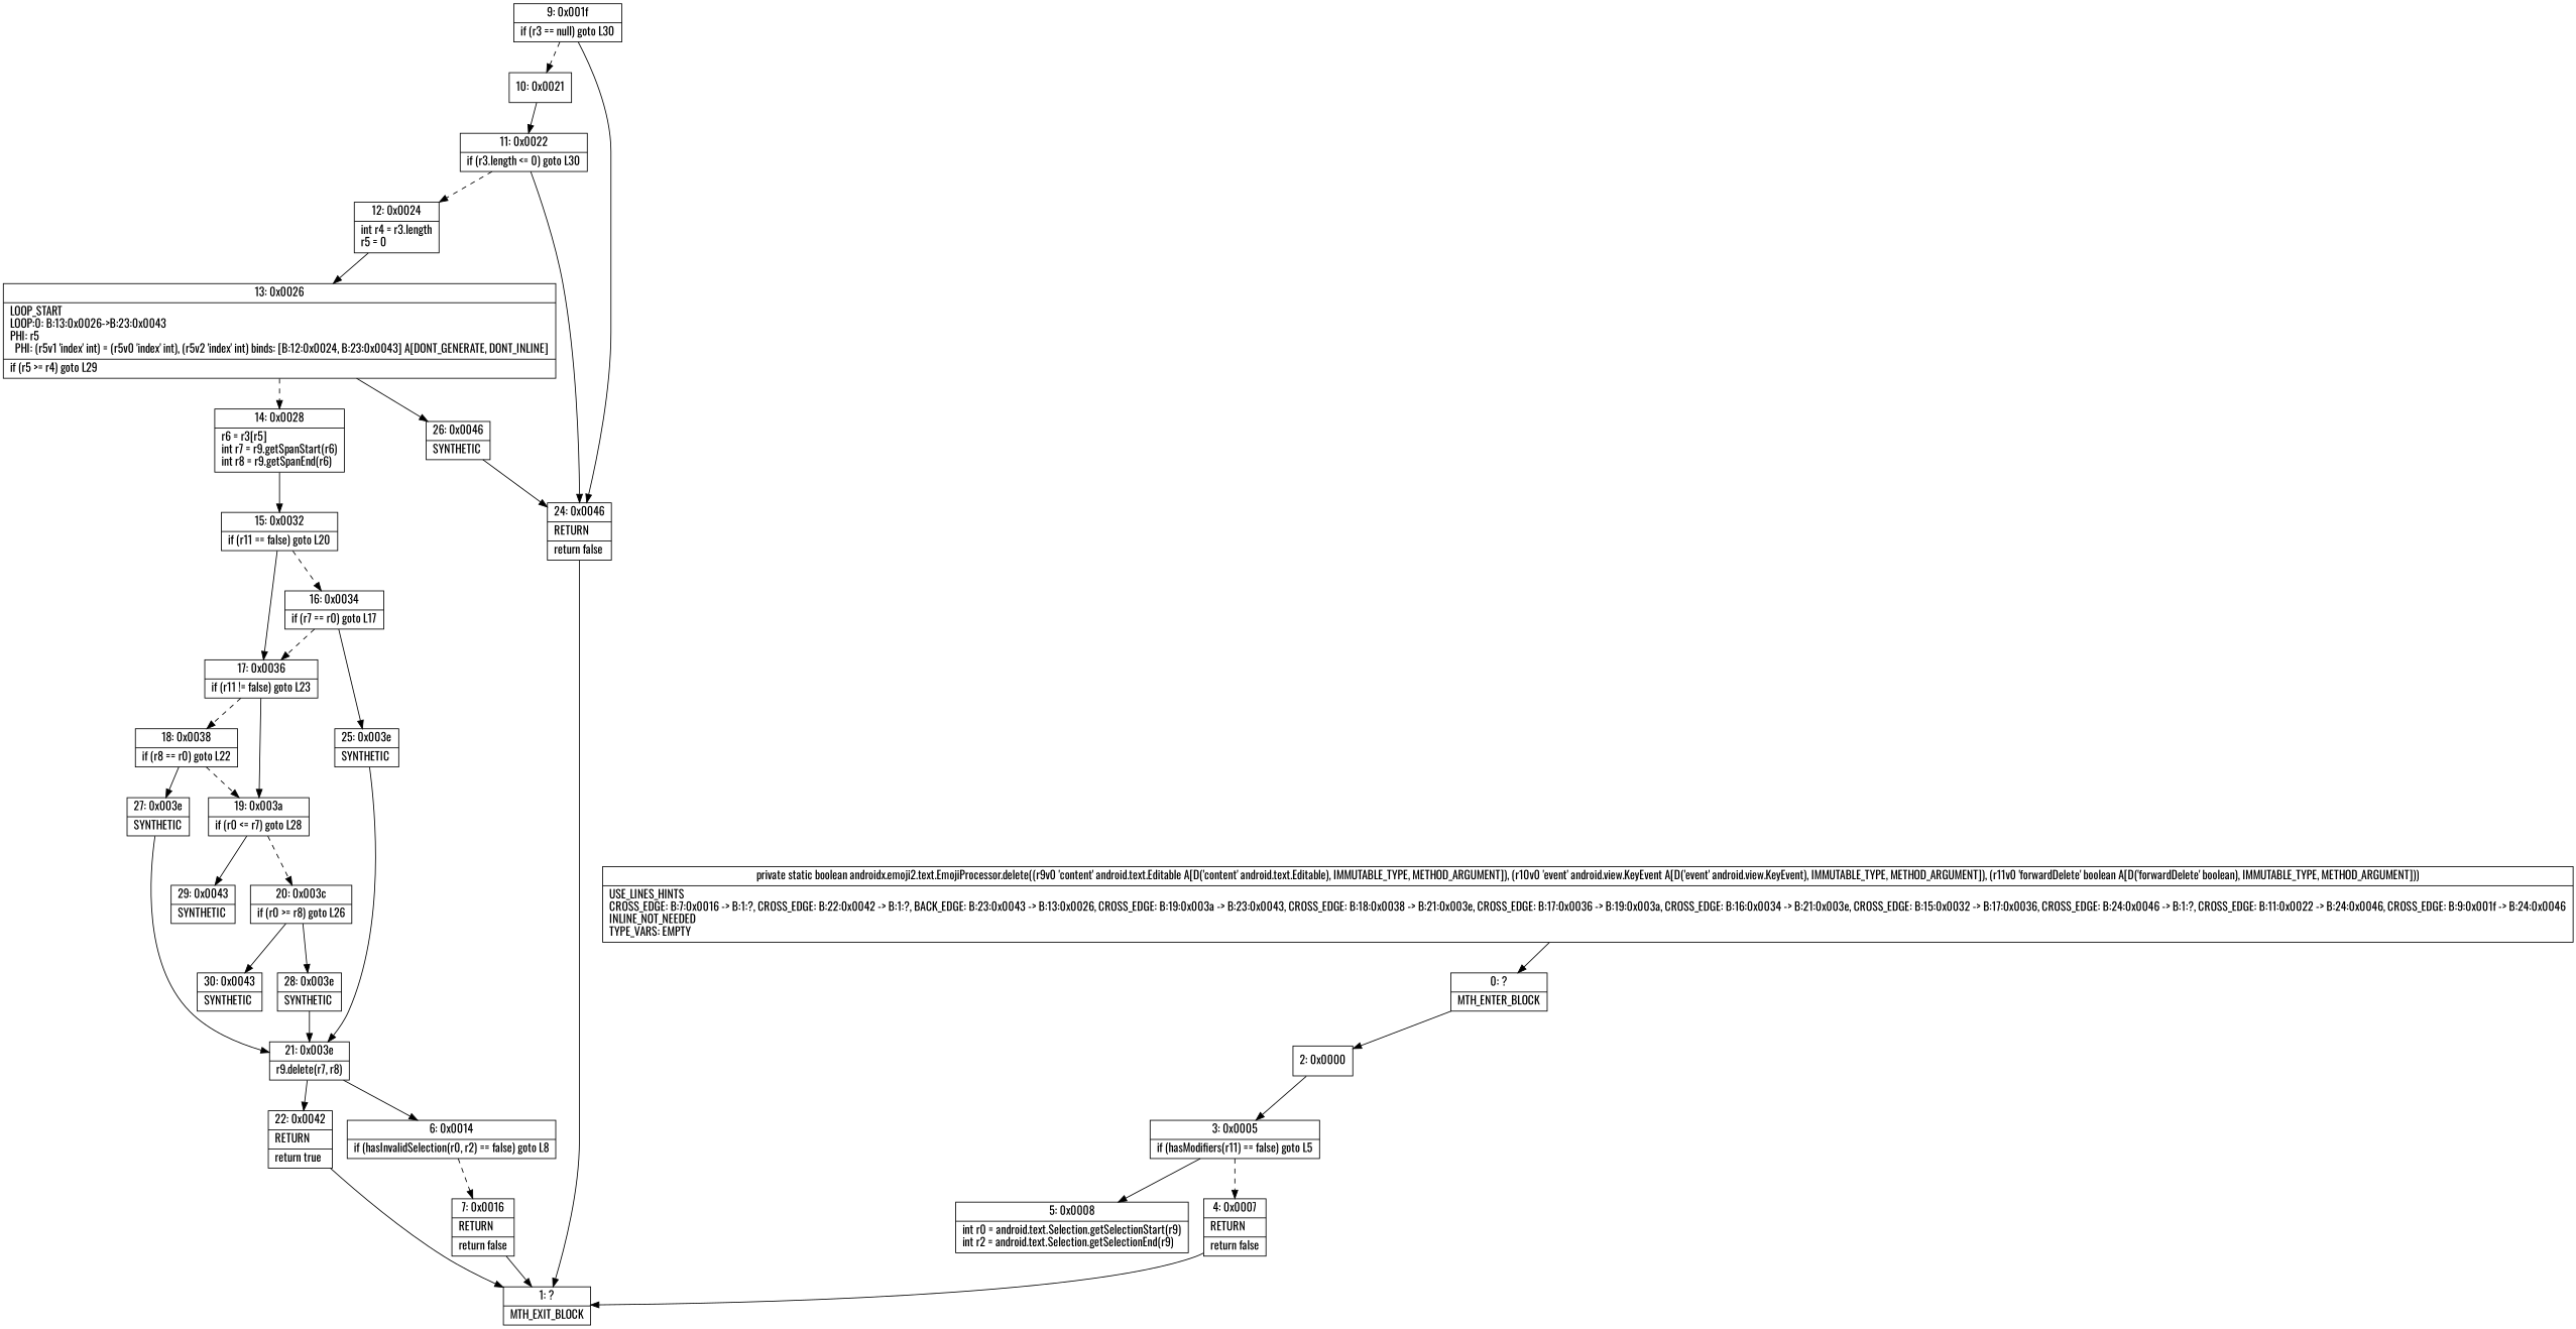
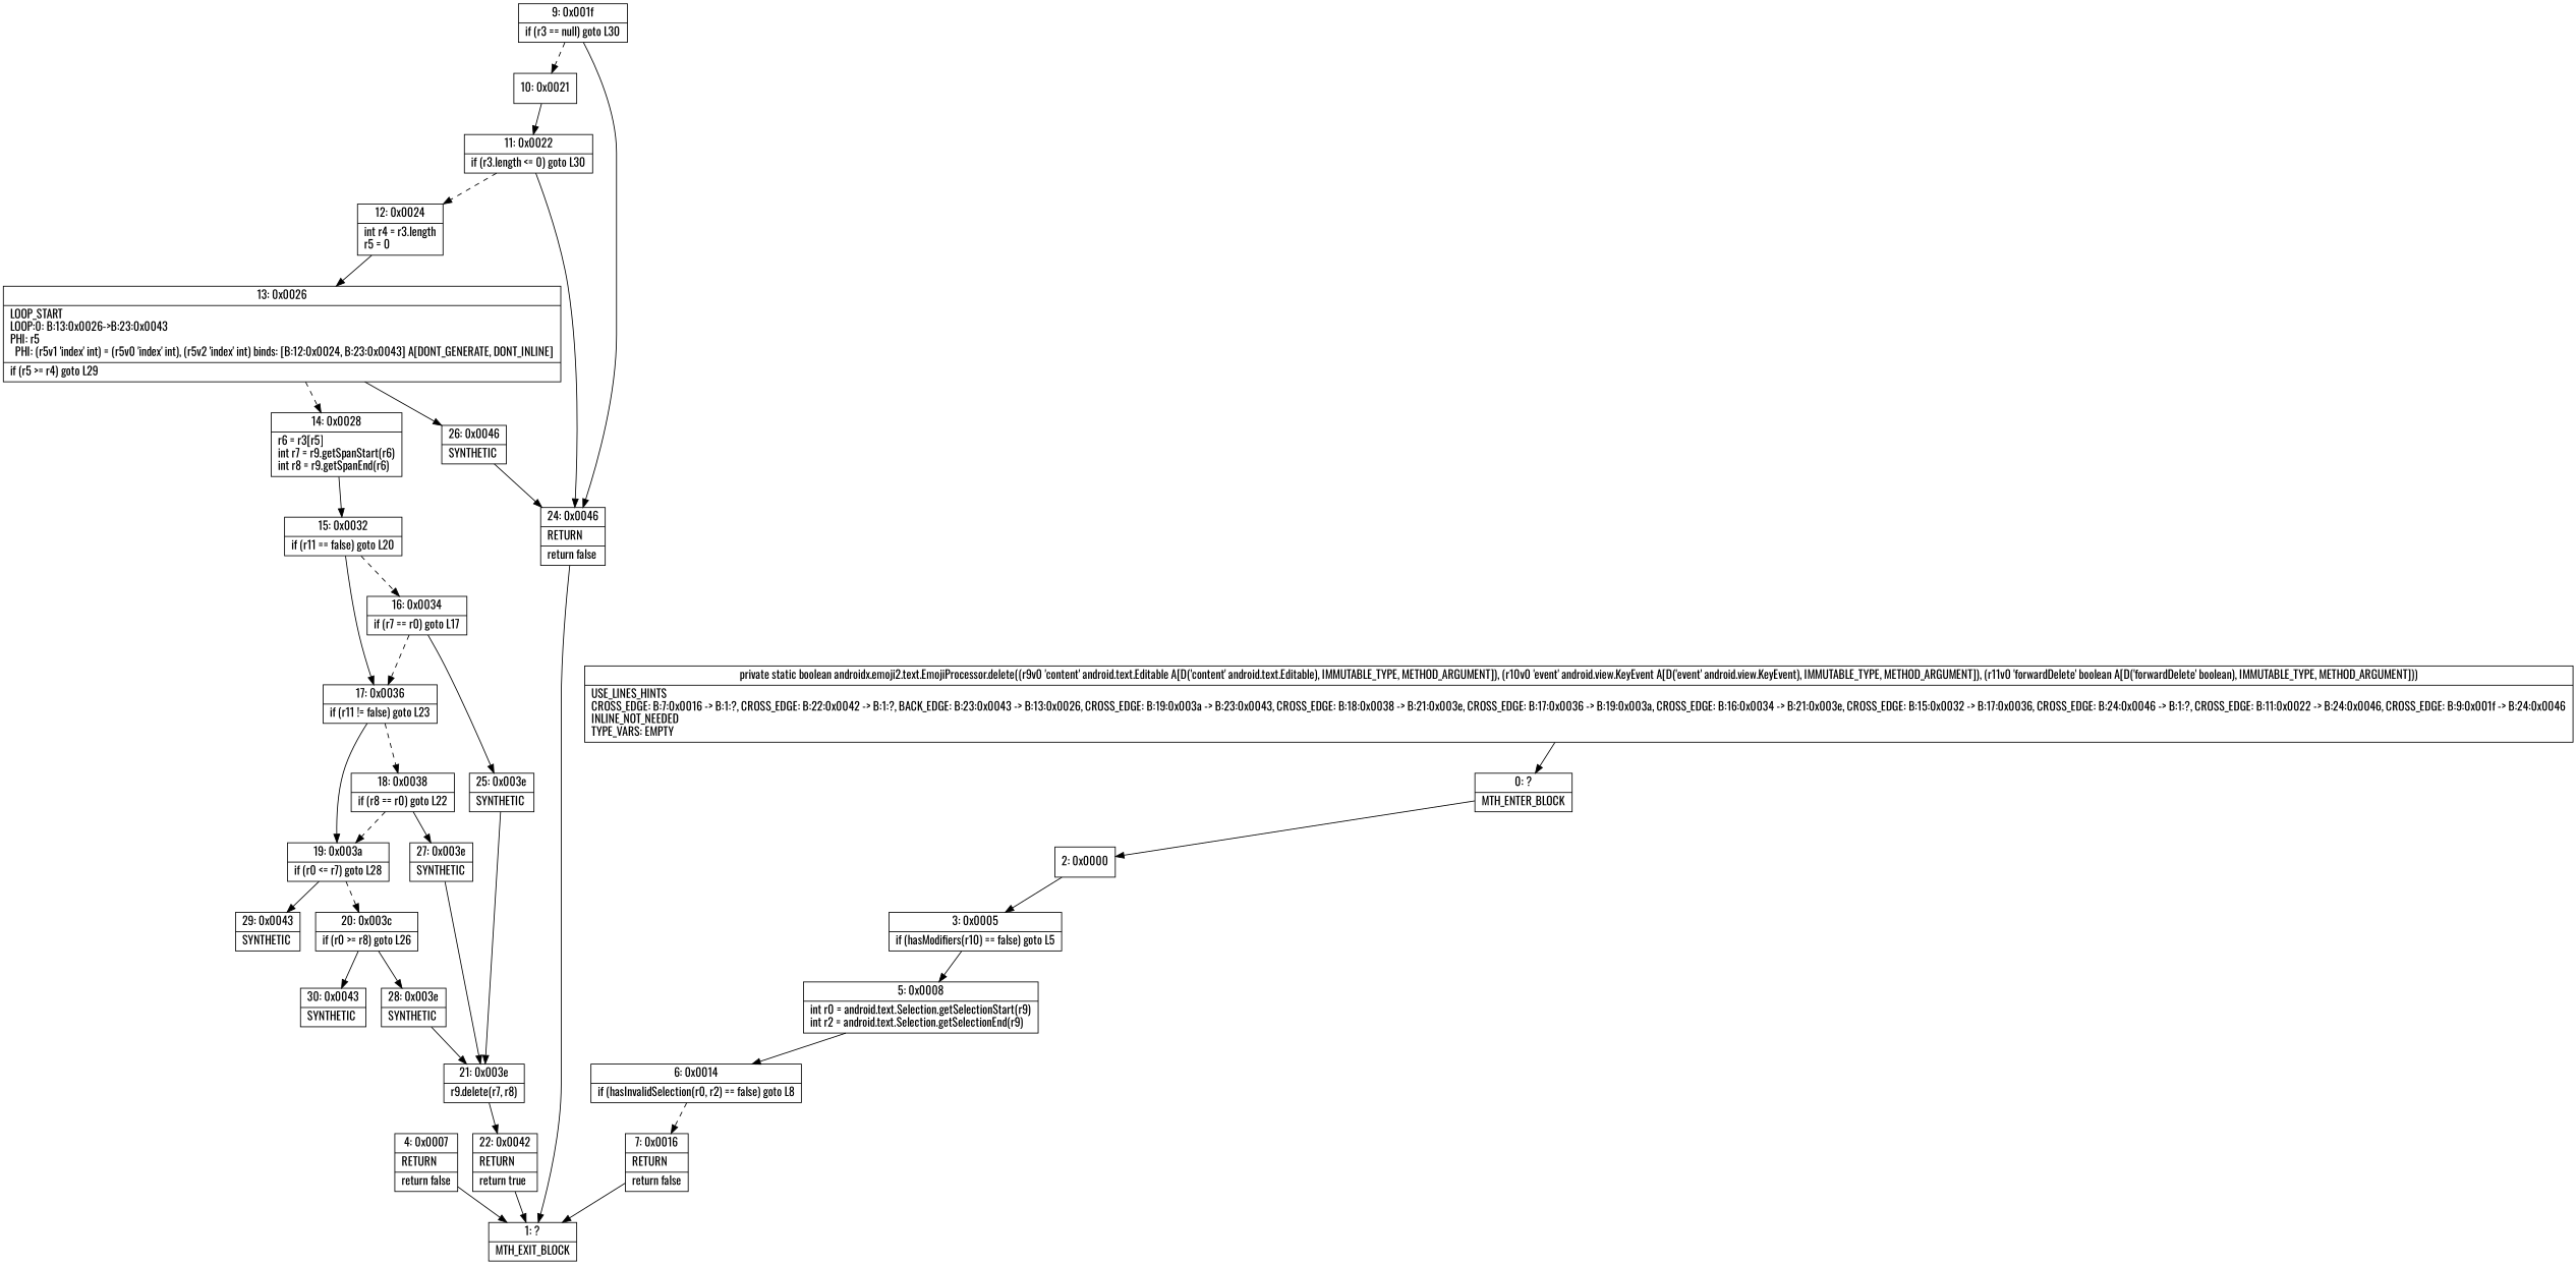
  digraph {
    fontname=Oswald
    node [fontname=Oswald shape=record]
    edge [fontname=Oswald]
    n1 [label="{0\:\ ?|MTH_ENTER_BLOCK\l}"]
    n2 [label="{2\:\ 0x0000}"]
-   n3 [label="{3\:\ 0x0005|if (hasModifiers(r11) == false) goto L5\l}"]
+   n3 [label="{3\:\ 0x0005|if (hasModifiers(r10) == false) goto L5\l}"]
    n4 [label="{4\:\ 0x0007|RETURN\l|return false\l}"]
    n5 [label="{5\:\ 0x0008|int r0 = android.text.Selection.getSelectionStart(r9)\lint r2 = android.text.Selection.getSelectionEnd(r9)\l}"]
    n6 [label="{1\:\ ?|MTH_EXIT_BLOCK\l}"]
    n7 [label="{6\:\ 0x0014|if (hasInvalidSelection(r0, r2) == false) goto L8\l}"]
    n8 [label="{7\:\ 0x0016|RETURN\l|return false\l}"]
    n9 [label="{9\:\ 0x001f|if (r3 == null) goto L30\l}"]
    n10 [label="{10\:\ 0x0021}"]
    n11 [label="{24\:\ 0x0046|RETURN\l|return false\l}"]
    n12 [label="{11\:\ 0x0022|if (r3.length \<= 0) goto L30\l}"]
    n13 [label="{12\:\ 0x0024|int r4 = r3.length\lr5 = 0\l}"]
    n14 [label="{13\:\ 0x0026|LOOP_START\lLOOP:0: B:13:0x0026\-\>B:23:0x0043\lPHI: r5 \l  PHI: (r5v1 'index' int) = (r5v0 'index' int), (r5v2 'index' int) binds: [B:12:0x0024, B:23:0x0043] A[DONT_GENERATE, DONT_INLINE]\l|if (r5 \>= r4) goto L29\l}"]
    n15 [label="{14\:\ 0x0028|r6 = r3[r5]\lint r7 = r9.getSpanStart(r6)\lint r8 = r9.getSpanEnd(r6)\l}"]
    n16 [label="{26\:\ 0x0046|SYNTHETIC\l}"]
    n17 [label="{15\:\ 0x0032|if (r11 == false) goto L20\l}"]
    n18 [label="{16\:\ 0x0034|if (r7 == r0) goto L17\l}"]
    n19 [label="{17\:\ 0x0036|if (r11 != false) goto L23\l}"]
    n20 [label="{25\:\ 0x003e|SYNTHETIC\l}"]
    n21 [label="{18\:\ 0x0038|if (r8 == r0) goto L22\l}"]
    n22 [label="{19\:\ 0x003a|if (r0 \<= r7) goto L28\l}"]
    n23 [label="{21\:\ 0x003e|r9.delete(r7, r8)\l}"]
    n24 [label="{22\:\ 0x0042|RETURN\l|return true\l}"]
    n25 [label="{27\:\ 0x003e|SYNTHETIC\l}"]
    n26 [label="{20\:\ 0x003c|if (r0 \>= r8) goto L26\l}"]
    n27 [label="{29\:\ 0x0043|SYNTHETIC\l}"]
    n28 [label="{28\:\ 0x003e|SYNTHETIC\l}"]
    n29 [label="{30\:\ 0x0043|SYNTHETIC\l}"]
    n30 [label="{private static boolean androidx.emoji2.text.EmojiProcessor.delete((r9v0 'content' android.text.Editable A[D('content' android.text.Editable), IMMUTABLE_TYPE, METHOD_ARGUMENT]), (r10v0 'event' android.view.KeyEvent A[D('event' android.view.KeyEvent), IMMUTABLE_TYPE, METHOD_ARGUMENT]), (r11v0 'forwardDelete' boolean A[D('forwardDelete' boolean), IMMUTABLE_TYPE, METHOD_ARGUMENT]))  | USE_LINES_HINTS\lCROSS_EDGE: B:7:0x0016 \-\> B:1:?, CROSS_EDGE: B:22:0x0042 \-\> B:1:?, BACK_EDGE: B:23:0x0043 \-\> B:13:0x0026, CROSS_EDGE: B:19:0x003a \-\> B:23:0x0043, CROSS_EDGE: B:18:0x0038 \-\> B:21:0x003e, CROSS_EDGE: B:17:0x0036 \-\> B:19:0x003a, CROSS_EDGE: B:16:0x0034 \-\> B:21:0x003e, CROSS_EDGE: B:15:0x0032 \-\> B:17:0x0036, CROSS_EDGE: B:24:0x0046 \-\> B:1:?, CROSS_EDGE: B:11:0x0022 \-\> B:24:0x0046, CROSS_EDGE: B:9:0x001f \-\> B:24:0x0046\lINLINE_NOT_NEEDED\lTYPE_VARS: EMPTY\l}"]
    n1 -> n2
    n2 -> n3
-   n3 -> n4 [style=dashed]
    n3 -> n5
    n4 -> n6
-   n23 -> n7
+   n5 -> n7
    n7 -> n8 [style=dashed]
    n8 -> n6
    n9 -> n10 [style=dashed]
    n9 -> n11
    n10 -> n12
    n11 -> n6
    n12 -> n11
    n12 -> n13 [style=dashed]
    n13 -> n14
    n14 -> n15 [style=dashed]
    n14 -> n16
    n15 -> n17
    n16 -> n11
    n17 -> n18 [style=dashed]
    n17 -> n19
    n18 -> n19 [style=dashed]
    n18 -> n20
    n19 -> n21 [style=dashed]
    n19 -> n22
    n20 -> n23
    n21 -> n22 [style=dashed]
    n21 -> n25
    n22 -> n26 [style=dashed]
    n22 -> n27
    n23 -> n24
    n24 -> n6
    n25 -> n23
    n26 -> n28 [style=solid]
    n26 -> n29
    n28 -> n23
    n30 -> n1
  }
